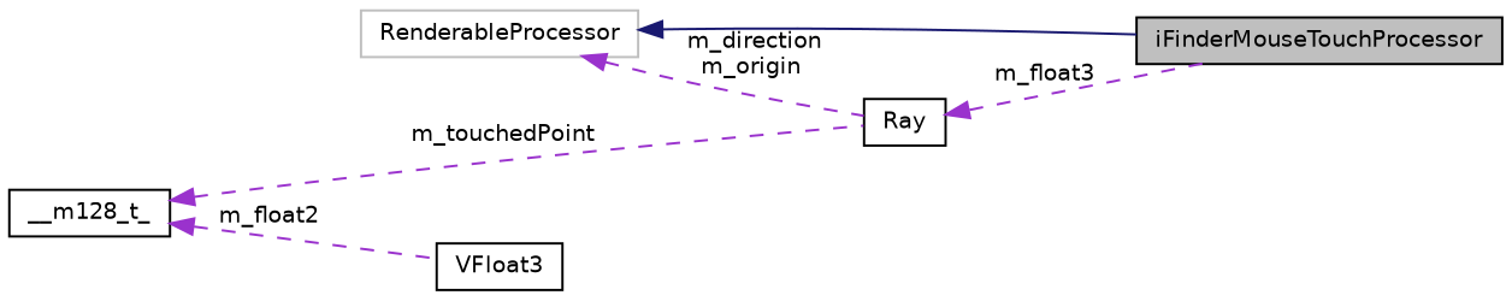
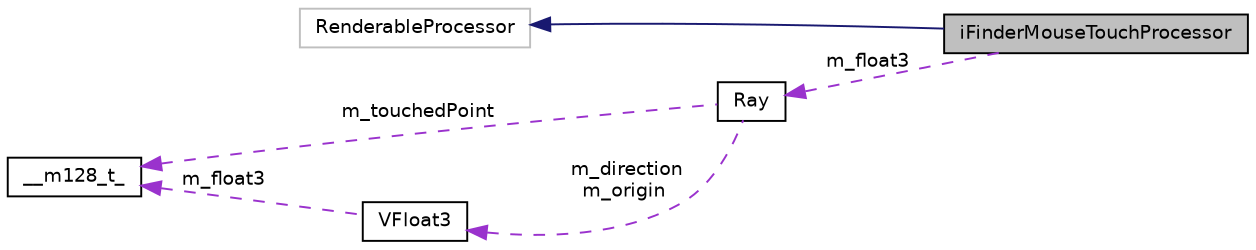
  digraph {
    rankdir=LR
    node [color=black fillcolor=white fontname=Helvetica fontsize=10 shape=record style=filled]
    edge [color=darkorchid3 dir=back fontname=Helvetica fontsize=10 labelfontname=Helvetica labelfontsize=10 style=dashed]
    n1 [fillcolor=grey75 fontcolor=black height=0.2 label=iFinderMouseTouchProcessor width=0.4]
    n2 [color=grey75 height=0.2 label=RenderableProcessor width=0.4]
    n3 [height=0.2 label=Ray width=0.4]
    n4 [height=0.2 label=VFloat3 width=0.4]
    n5 [height=0.2 label=__m128_t_ width=0.4]
    n2 -> n1 [color=midnightblue style=solid]
    n3 -> n1 [label=" m_float3"]
-   n2 -> n3 [label=" m_direction\nm_origin"]
+   n4 -> n3 [label=" m_direction\nm_origin"]
    n5 -> n3 [label=" m_touchedPoint"]
-   n5 -> n4 [label=" m_float2"]
+   n5 -> n4 [label=" m_float3"]
  }
